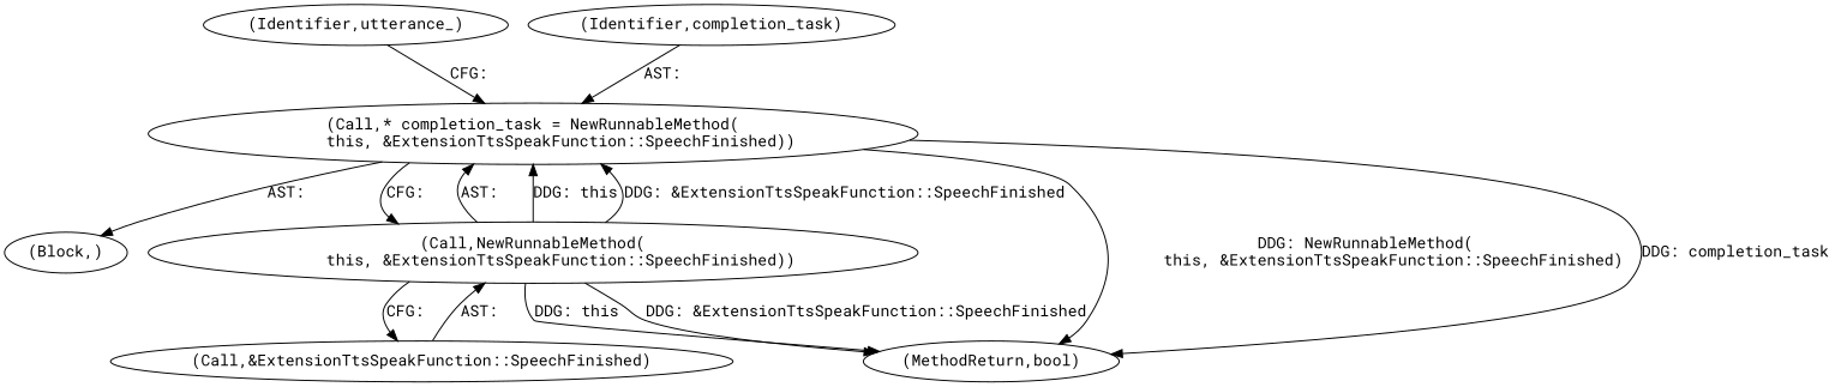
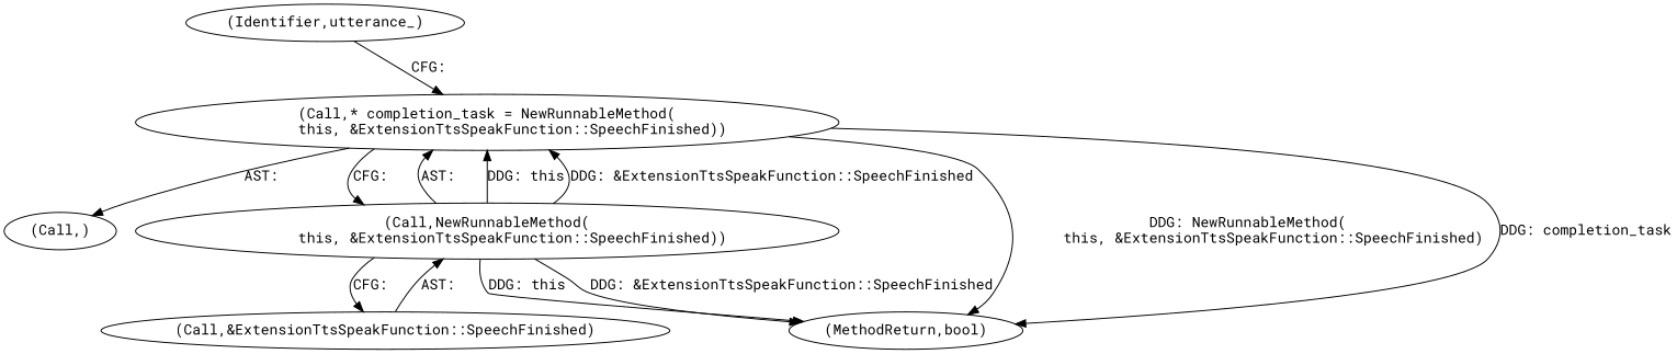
  digraph {
    fontname="Roboto Mono"
    node [fontname="Roboto Mono"]
    edge [fontname="Roboto Mono"]
    n1 [label="(Call,* completion_task = NewRunnableMethod(\n      this, &ExtensionTtsSpeakFunction::SpeechFinished))"]
    n2 [label="(Call,NewRunnableMethod(\n      this, &ExtensionTtsSpeakFunction::SpeechFinished))"]
-   n3 [label="(Block,)"]
+   n3 [label="(Call,)"]
    n4 [label="(MethodReturn,bool)"]
    n5 [label="(Call,&ExtensionTtsSpeakFunction::SpeechFinished)"]
    n6 [label="(Identifier,utterance_)"]
-   n7 [label="(Identifier,completion_task)"]
    n1 -> n2 [label="CFG: "]
    n1 -> n3 [label="AST: "]
    n1 -> n4 [label="DDG: NewRunnableMethod(\n      this, &ExtensionTtsSpeakFunction::SpeechFinished)"]
    n1 -> n4 [label="DDG: completion_task"]
    n2 -> n1 [label="AST: "]
    n2 -> n1 [label="DDG: this"]
    n2 -> n1 [label="DDG: &ExtensionTtsSpeakFunction::SpeechFinished"]
    n2 -> n4 [label="DDG: this"]
    n2 -> n4 [label="DDG: &ExtensionTtsSpeakFunction::SpeechFinished"]
    n2 -> n5 [label="CFG: "]
    n5 -> n2 [label="AST: "]
    n6 -> n1 [label="CFG: "]
-   n7 -> n1 [label="AST: "]
  }
